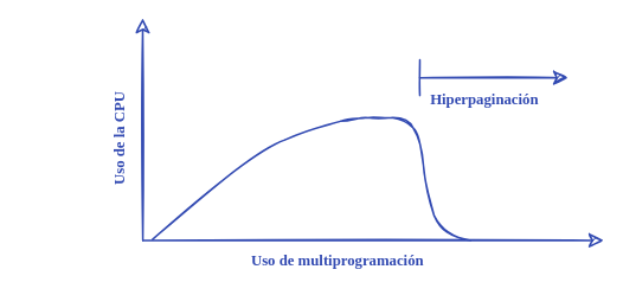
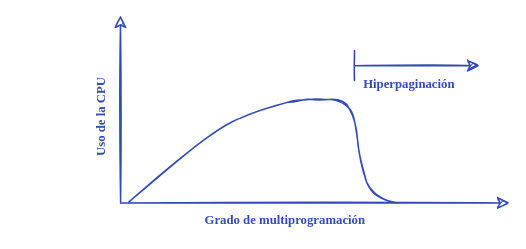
  <mxCell id="0" />
  <mxCell id="1" parent="0" />
  <mxCell id="2" value="" style="endArrow=none;strokeWidth=2;fontFamily=Ink Free;fontSize=17;sketch=1;endSize=12;rounded=0;endFill=0;startSize=12;startArrow=classic;startFill=1;strokeColor=#324AB2;fontColor=#324AB2;fontStyle=1;spacingBottom=5;fontSource=https%3A%2F%2Full-esit-sistemas-operativos.github.io%2Fssoo-apuntes%2Ffonts%2FInkFree.woff;" edge="1" parent="1"><mxGeometry width="50" height="50" relative="1" as="geometry"><mxPoint x="639" y="87" as="sourcePoint" /><mxPoint x="472" y="87" as="targetPoint" /></mxGeometry></mxCell>
  <mxCell id="3" value="" style="endArrow=none;strokeWidth=2;fontFamily=Ink Free;fontSize=17;sketch=1;endSize=12;rounded=0;endFill=0;startSize=12;startArrow=none;startFill=0;strokeColor=#324AB2;fontColor=#324AB2;fontStyle=1;spacingBottom=5;fontSource=https%3A%2F%2Full-esit-sistemas-operativos.github.io%2Fssoo-apuntes%2Ffonts%2FInkFree.woff;" edge="1" parent="1"><mxGeometry width="50" height="50" relative="1" as="geometry"><mxPoint x="472" y="107" as="sourcePoint" /><mxPoint x="472" y="67" as="targetPoint" /></mxGeometry></mxCell>
  <mxCell id="4" value="" style="group" connectable="0" vertex="1" parent="1"><mxGeometry x="472" y="97" width="150" height="33" as="geometry" /></mxCell>
  <mxCell id="5" value="Hiperpaginación" style="text;align=left;verticalAlign=middle;rounded=0;shadow=0;sketch=1;fontFamily=Ink Free;fontSize=17;fontStyle=1;flipV=0;flipH=1;spacingBottom=5;fontSource=https%3A%2F%2Full-esit-sistemas-operativos.github.io%2Fssoo-apuntes%2Ffonts%2FInkFree.woff;fontColor=#324AB2;" vertex="1" parent="4"><mxGeometry x="10" width="150" height="30" as="geometry" /></mxCell>
  <mxCell id="6" value="" style="endArrow=none;strokeWidth=2;fontFamily=Ink Free;fontSize=17;sketch=1;endSize=12;rounded=0;endFill=0;startSize=12;startArrow=classic;startFill=1;strokeColor=#324AB2;fontColor=#324AB2;fontStyle=1;spacingBottom=5;fontSource=https%3A%2F%2Full-esit-sistemas-operativos.github.io%2Fssoo-apuntes%2Ffonts%2FInkFree.woff;" edge="1" parent="1"><mxGeometry width="50" height="50" relative="1" as="geometry"><mxPoint x="679" y="270" as="sourcePoint" /><mxPoint x="160.14" y="270" as="targetPoint" /></mxGeometry></mxCell>
  <mxCell id="7" value="" style="endArrow=none;strokeWidth=2;fontFamily=Ink Free;fontSize=17;sketch=1;endSize=12;rounded=0;endFill=0;startSize=12;startArrow=classic;startFill=1;strokeColor=#324AB2;fontColor=#324AB2;fontStyle=1;spacingBottom=5;fontSource=https%3A%2F%2Full-esit-sistemas-operativos.github.io%2Fssoo-apuntes%2Ffonts%2FInkFree.woff;" edge="1" parent="1"><mxGeometry width="50" height="50" relative="1" as="geometry"><mxPoint x="160" y="20" as="sourcePoint" /><mxPoint x="160.14" y="270" as="targetPoint" /></mxGeometry></mxCell>
  <mxCell id="8" value="" style="group;align=center;" connectable="0" vertex="1" parent="1"><mxGeometry x="160.14" y="280" width="438.86" height="30" as="geometry" /></mxCell>
- <mxCell id="9" value="Uso de multiprogramación" style="text;align=center;verticalAlign=middle;rounded=0;shadow=0;sketch=1;fontFamily=Ink Free;fontSize=17;fontStyle=1;flipV=0;flipH=1;spacingBottom=5;fontSource=https%3A%2F%2Full-esit-sistemas-operativos.github.io%2Fssoo-apuntes%2Ffonts%2FInkFree.woff;fontColor=#324AB2;" vertex="1" parent="8"><mxGeometry width="438.86" height="27.273" as="geometry" /></mxCell>
+ <mxCell id="9" value="Grado de multiprogramación" style="text;align=center;verticalAlign=middle;rounded=0;shadow=0;sketch=1;fontFamily=Ink Free;fontSize=17;fontStyle=1;flipV=0;flipH=1;spacingBottom=5;fontSource=https%3A%2F%2Full-esit-sistemas-operativos.github.io%2Fssoo-apuntes%2Ffonts%2FInkFree.woff;fontColor=#324AB2;" vertex="1" parent="8"><mxGeometry width="438.86" height="27.273" as="geometry" /></mxCell>
  <mxCell id="10" value="Uso de la CPU" style="text;align=center;verticalAlign=middle;rounded=0;shadow=0;sketch=1;fontFamily=Ink Free;fontSize=17;fontStyle=1;flipV=0;flipH=1;spacingBottom=5;fontSource=https%3A%2F%2Full-esit-sistemas-operativos.github.io%2Fssoo-apuntes%2Ffonts%2FInkFree.woff;fontColor=#324AB2;horizontal=1;rotation=-90;" vertex="1" parent="1"><mxGeometry x="20.28" y="135.56" width="230" height="37.65" as="geometry" /></mxCell>
  <mxCell id="11" value="" style="endArrow=none;strokeWidth=2;fontFamily=Ink Free;fontSize=17;sketch=1;endSize=12;endFill=0;startSize=12;startArrow=none;startFill=0;strokeColor=#324AB2;fontColor=#324AB2;fontStyle=1;spacingBottom=5;fontSource=https%3A%2F%2Full-esit-sistemas-operativos.github.io%2Fssoo-apuntes%2Ffonts%2FInkFree.woff;curved=1;" edge="1" parent="1"><mxGeometry width="50" height="50" relative="1" as="geometry"><mxPoint x="529" y="270" as="sourcePoint" /><mxPoint x="171" y="269" as="targetPoint" /><Array as="points"><mxPoint x="497" y="267" /><mxPoint x="479" y="217" /><mxPoint x="473" y="154" /><mxPoint x="456" y="133" /><mxPoint x="425" y="131" /><mxPoint x="400" y="133" /><mxPoint x="365" y="139" /><mxPoint x="275" y="175" /></Array></mxGeometry></mxCell>
